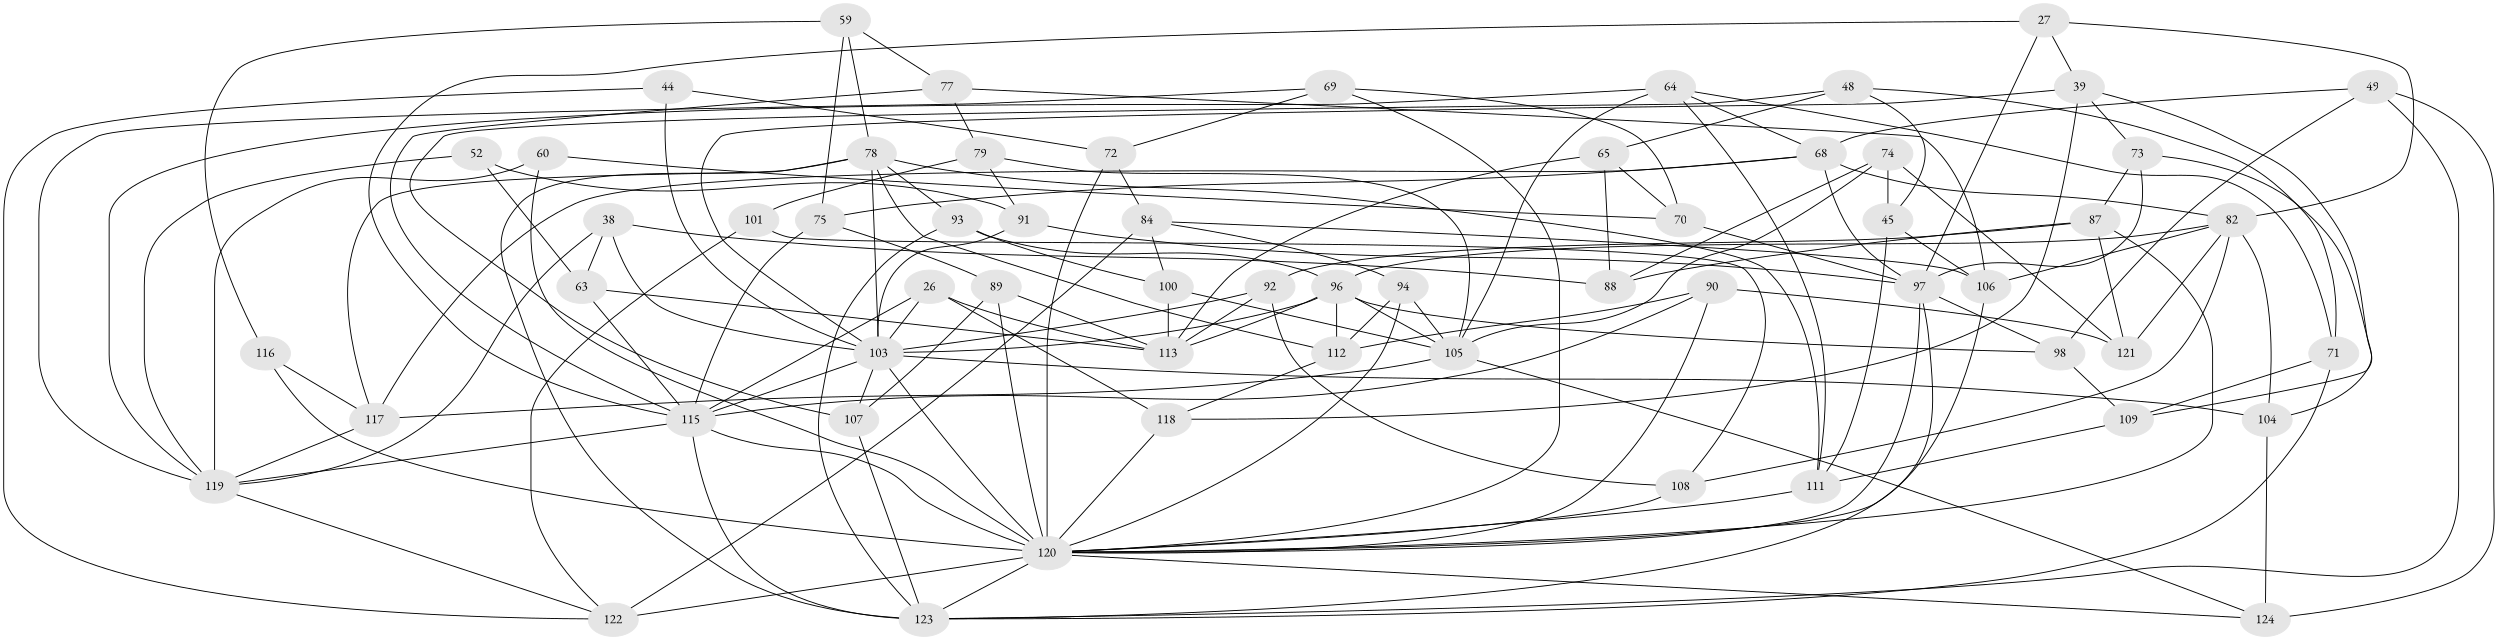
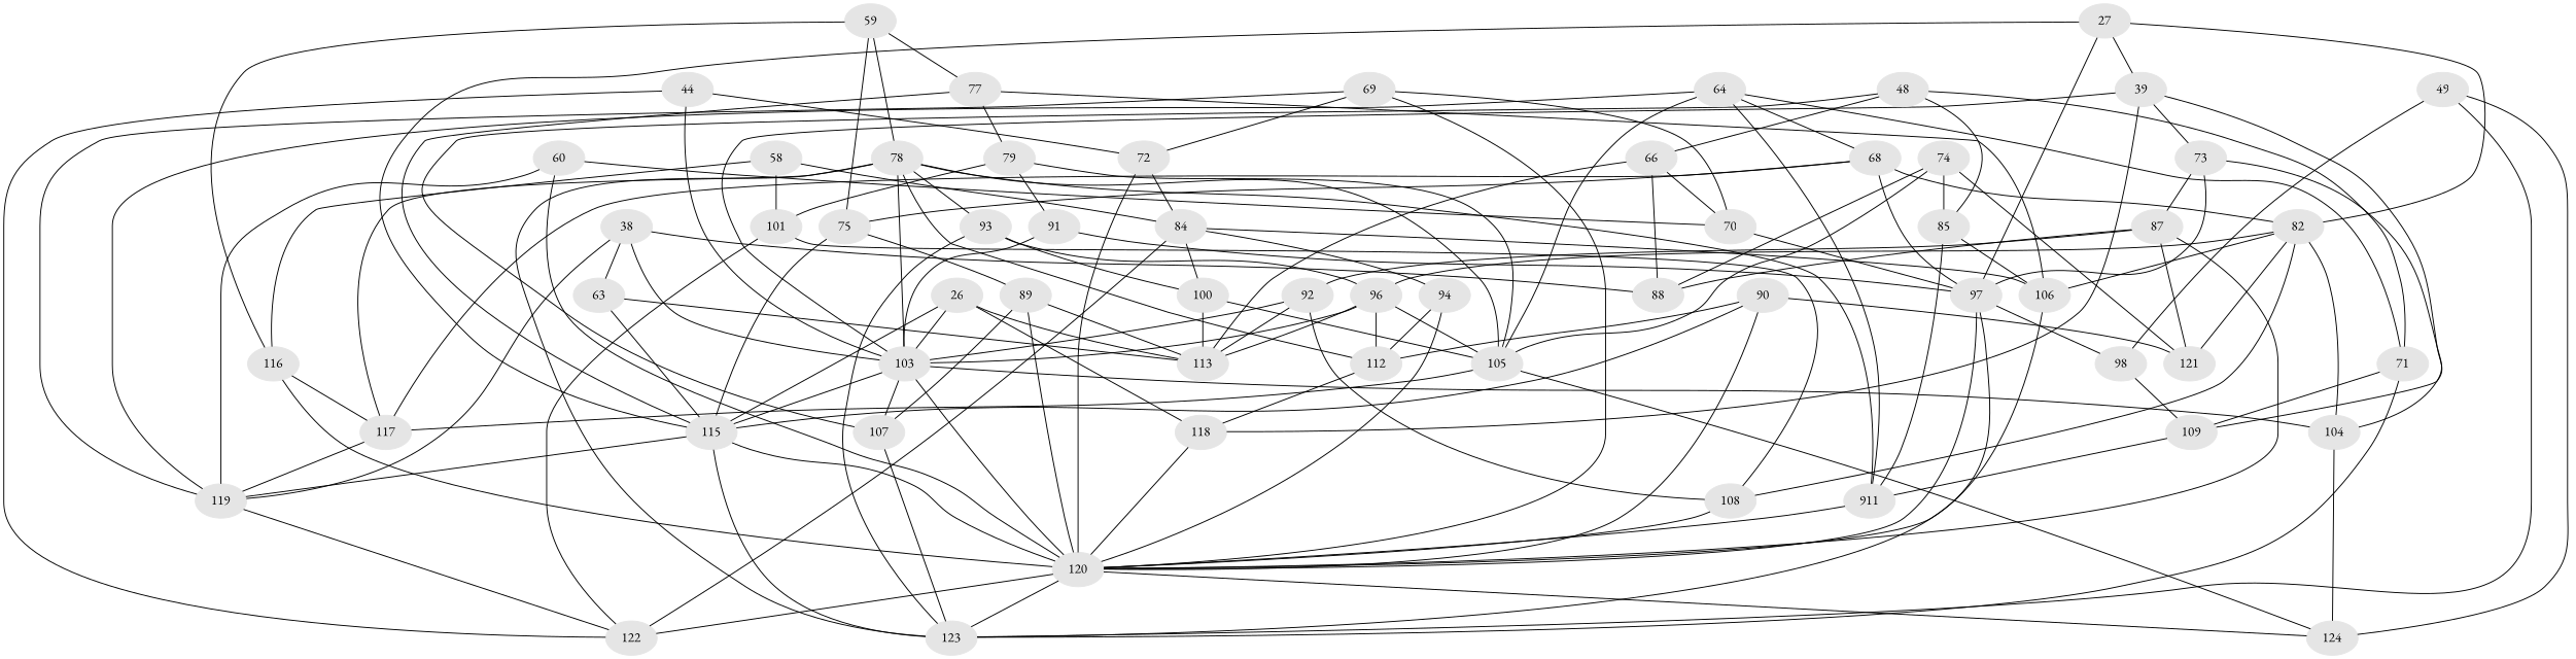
  graph {
    fontname="EB Garamond"
    node [color=gray90 fontname="EB Garamond" style=filled]
    edge [fontname="EB Garamond"]
    39 [super="+7"]
    103 [super="+26+51+76"]
    73
    109
    118 [super="+17"]
    27
    82 [super="+1+22"]
    97 [super="+18+43+45"]
    115 [super="+19+41+20"]
    104
    121
    106 [super="+33"]
    96 [super="+16+47"]
    108 [super="+30"]
    98
    123 [super="+3+95+83"]
    120 [super="+5+61+102+99+86"]
    119 [super="+80+81"]
    38
    63
    88
    113 [super="+11+55"]
    107
    122 [super="+110"]
    87 [super="+62"]
-   111 [super="+65"]
+   111 [super="+65" label=911]
    72 [super="+23"]
    84 [super="+57"]
    44
    48
-   66 [label=65]
+   66
    71
-   85 [label=45]
+   85
    70
    68 [super="+32"]
    75 [super="+36"]
    117 [super="+54"]
    49
    124
-   52
    91
    n42 [label=26 super="+2"]
    94
    100
+   58
    101
    116
    89
    59
    77
    78 [super="+46"]
    79
    93
    112 [super="+50"]
    60
    64 [super="+10"]
    105 [super="+35+42"]
    69
    92
    74
    90
    39 -- 103
    39 -- 73
    39 -- 109
    39 -- 118 [weight=2]
    103 -- 115
    103 -- 104
    103 -- 120 [weight=4]
    103 -- 107
    73 -- 97
    73 -- 104
    73 -- 87
    109 -- 111
    118 -- 120
    27 -- 39
    27 -- 82
    27 -- 97
    27 -- 115
    82 -- 104
    82 -- 121
    82 -- 106
    82 -- 96
    82 -- 108
    97 -- 98
    97 -- 123 [weight=2]
    97 -- 120
    115 -- 123 [weight=2]
    115 -- 120 [weight=3]
    115 -- 119
    104 -- 124
    106 -- 120
    96 -- 103
-   96 -- 98
    96 -- 113
    96 -- 112 [weight=2]
    96 -- 105
    108 -- 120 [weight=3]
    98 -- 109
    120 -- 123
    120 -- 122 [weight=2]
    120 -- 124
    119 -- 122
    38 -- 103
    38 -- 119
    38 -- 63
    38 -- 88
    63 -- 115
    63 -- 113
    107 -- 123
    87 -- 121
    87 -- 120 [weight=2]
    87 -- 88
    87 -- 92
    111 -- 120
    72 -- 120 [weight=2]
    72 -- 84 [weight=2]
    84 -- 106 [weight=2]
    84 -- 122
    84 -- 94
    84 -- 100
    44 -- 103 [weight=2]
    44 -- 122
    44 -- 72
    48 -- 107
    48 -- 66
    48 -- 71
    48 -- 85
    66 -- 88
    66 -- 113
    66 -- 70
    71 -- 109
    71 -- 123
    85 -- 106
    85 -- 111
    70 -- 97
    68 -- 82 [weight=2]
    68 -- 97 [weight=2]
    68 -- 75
    68 -- 117
    75 -- 115
    75 -- 89
    117 -- 119
    49 -- 98
    49 -- 123
-   49 -- 68
    49 -- 124
-   52 -- 119 [weight=2]
-   52 -- 63
-   52 -- 91
    91 -- 103
    91 -- 97
    n42 -- 103
    n42 -- 118 [weight=2]
    n42 -- 115 [weight=2]
    n42 -- 113
    94 -- 120
    94 -- 112
-   94 -- 105
+   78 -- 105
    100 -- 113
    100 -- 105
+   58 -- 84
+   58 -- 101
+   58 -- 116
    101 -- 108
    101 -- 122
    116 -- 120
    116 -- 117
    89 -- 120
    89 -- 113
    89 -- 107
    59 -- 75
    59 -- 116
    59 -- 77
    59 -- 78
    77 -- 115
    77 -- 106
    77 -- 79
    78 -- 103 [weight=2]
    78 -- 123
    78 -- 111 [weight=2]
    78 -- 117 [weight=2]
    78 -- 93
    78 -- 112
    79 -- 91
    79 -- 101
    79 -- 105
    93 -- 96
    93 -- 123
    93 -- 100
    112 -- 118
    60 -- 120
    60 -- 119 [weight=2]
    60 -- 70
    64 -- 119 [weight=2]
    64 -- 111
    64 -- 71
    64 -- 68
    64 -- 105
    105 -- 117
    105 -- 124
    69 -- 120
    69 -- 119
    69 -- 72
    69 -- 70
    92 -- 103
    92 -- 108
    92 -- 113
    74 -- 121
    74 -- 88
    74 -- 85
    74 -- 105
    90 -- 115
    90 -- 121
    90 -- 120
    90 -- 112
  }
